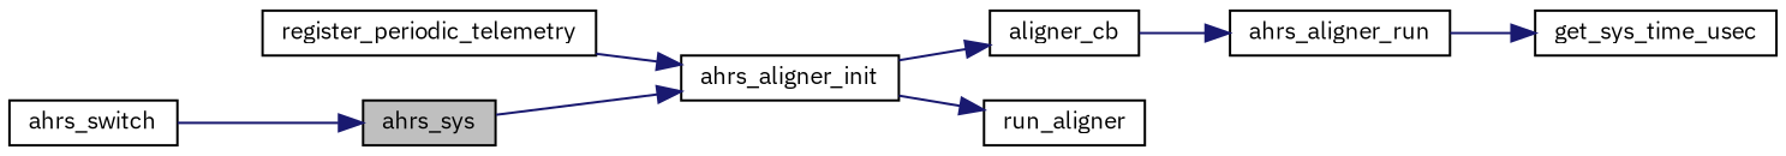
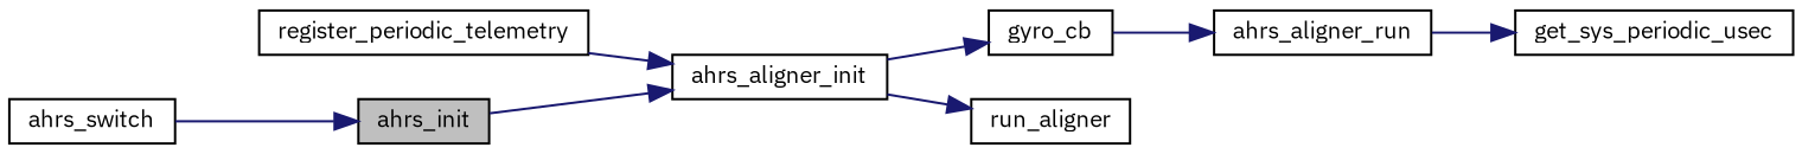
  digraph {
    fontname="IBM Plex Sans"
    rankdir=LR
    node [color=black fillcolor=white fontname="IBM Plex Sans" fontsize=10 shape=record style=filled]
    edge [color=midnightblue fontname="IBM Plex Sans" fontsize=10 labelfontname=FreeSans labelfontsize=10 style=solid]
-   n1 [fillcolor=grey75 fontcolor=black height=0.2 label=ahrs_sys width=0.4]
+   n1 [fillcolor=grey75 fontcolor=black height=0.2 label=ahrs_init width=0.4]
    n2 [height=0.2 label=ahrs_aligner_init width=0.4]
-   n3 [height=0.2 label=aligner_cb width=0.4]
+   n3 [height=0.2 label=gyro_cb width=0.4]
    n4 [height=0.2 label=run_aligner width=0.4]
    n5 [height=0.2 label=ahrs_switch width=0.4]
    n6 [height=0.2 label=ahrs_aligner_run width=0.4]
    n7 [height=0.2 label=register_periodic_telemetry width=0.4]
-   n8 [height=0.2 label=get_sys_time_usec width=0.4]
+   n8 [height=0.2 label=get_sys_periodic_usec width=0.4]
    n1 -> n2
    n2 -> n3
    n2 -> n4
    n3 -> n6
    n5 -> n1
    n6 -> n8
    n7 -> n2
  }
